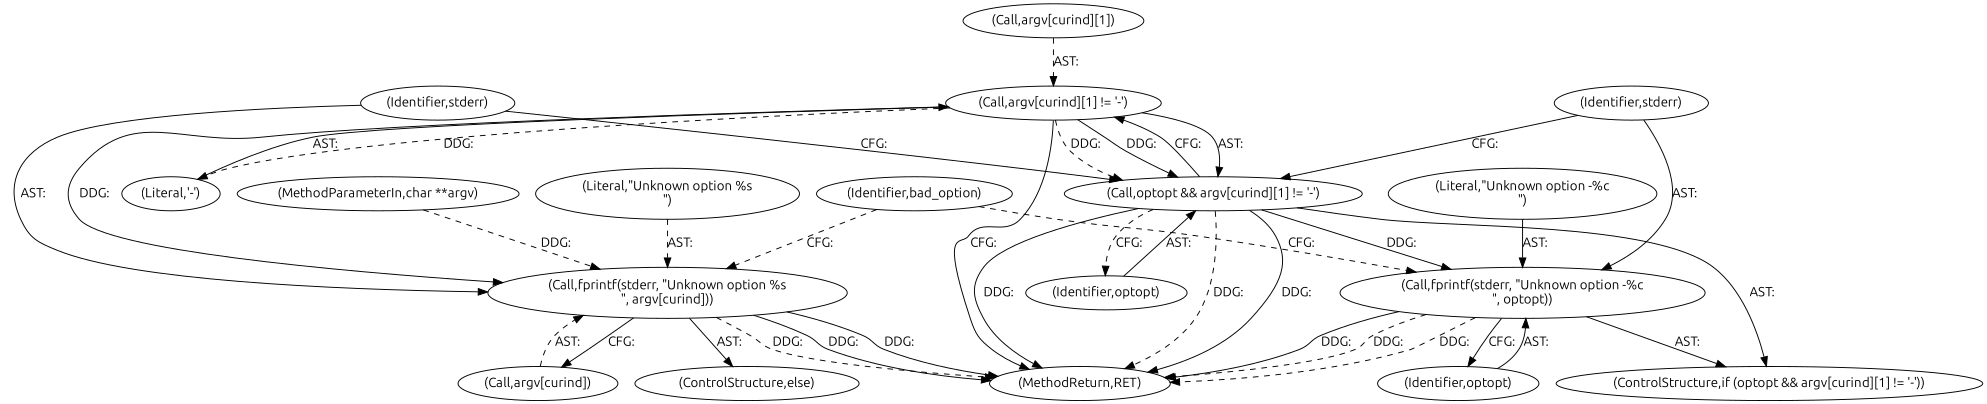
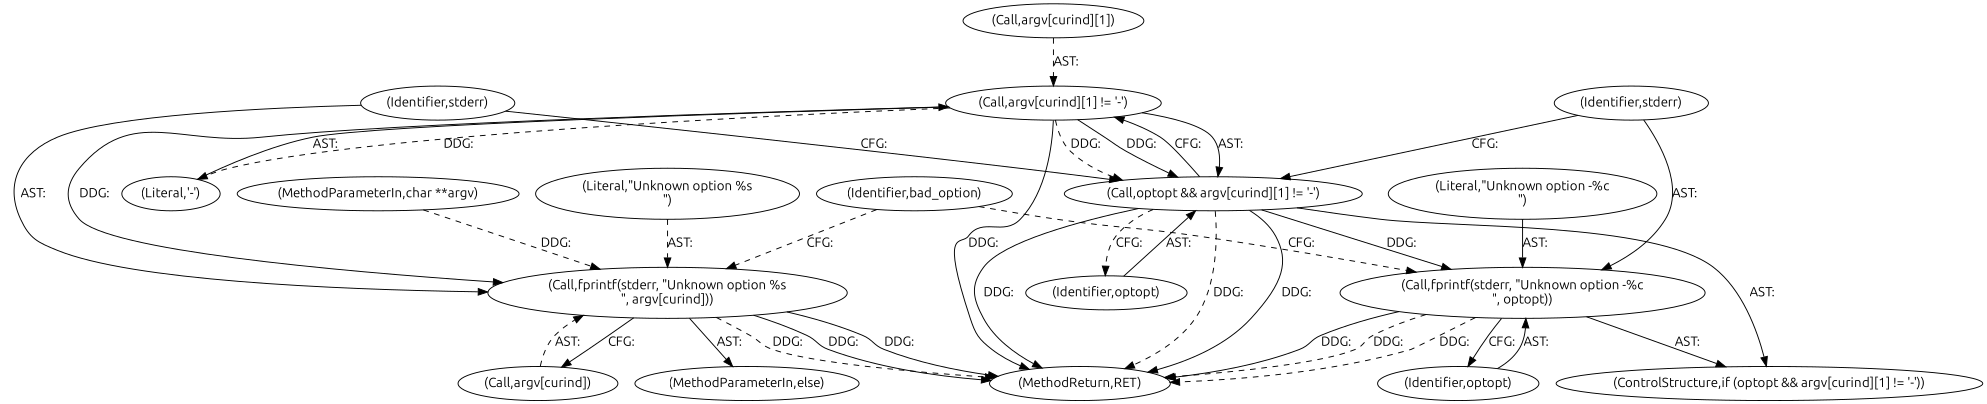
  digraph {
    fontname=Ubuntu
    node [fontname=Ubuntu]
    edge [fontname=Ubuntu style=solid]
    n1 [label="(Call,argv[curind][1] != '-')"]
    n2 [label="(Call,optopt && argv[curind][1] != '-')"]
    n3 [label="(Call,fprintf(stderr, \"Unknown option %s\n\", argv[curind]))"]
    n4 [label="(Literal,'-')"]
    n5 [label="(MethodReturn,RET)"]
    n6 [label="(Call,fprintf(stderr, \"Unknown option -%c\n\", optopt))"]
    n7 [label="(ControlStructure,if (optopt && argv[curind][1] != '-'))"]
    n8 [label="(Identifier,optopt)"]
-   n9 [label="(ControlStructure,else)"]
+   n9 [label="(MethodParameterIn,else)"]
    n10 [label="(Call,argv[curind])"]
    n11 [label="(Identifier,optopt)"]
    n12 [label="(Identifier,bad_option)"]
    n13 [label="(Identifier,stderr)"]
    n14 [label="(Call,argv[curind][1])"]
    n15 [label="(Literal,\"Unknown option -%c\n\")"]
    n16 [label="(MethodParameterIn,char **argv)"]
    n17 [label="(Identifier,stderr)"]
    n18 [label="(Literal,\"Unknown option %s\n\")"]
    n1 -> n2 [label="AST: "]
    n1 -> n2 [label="DDG: " style=dashed]
    n1 -> n2 [label="DDG: "]
    n1 -> n3 [label="DDG: "]
    n1 -> n4 [label="DDG: " style=dashed]
-   n1 -> n5 [label="CFG: "]
+   n1 -> n5 [label="DDG: "]
    n2 -> n1 [label="CFG: "]
    n2 -> n5 [label="DDG: " style=dashed]
    n2 -> n5 [label="DDG: "]
    n2 -> n5 [label="DDG: "]
    n2 -> n6 [label="DDG: "]
    n2 -> n7 [label="AST: "]
    n2 -> n8 [label="CFG: " style=dashed]
    n3 -> n5 [label="DDG: " style=dashed]
    n3 -> n5 [label="DDG: "]
    n3 -> n5 [label="DDG: "]
    n3 -> n9 [label="AST: "]
    n3 -> n10 [label="CFG: "]
    n4 -> n1 [label="AST: "]
    n6 -> n5 [label="DDG: " style=dashed]
    n6 -> n5 [label="DDG: "]
    n6 -> n5 [label="DDG: " style=dashed]
    n6 -> n7 [label="AST: "]
    n6 -> n11 [label="CFG: "]
    n8 -> n2 [label="AST: "]
    n10 -> n3 [label="AST: " style=dashed]
    n11 -> n6 [label="AST: "]
    n12 -> n3 [label="CFG: " style=dashed]
    n12 -> n6 [label="CFG: " style=dashed]
    n13 -> n2 [label="CFG: "]
    n13 -> n3 [label="AST: "]
    n14 -> n1 [label="AST: " style=dashed]
    n15 -> n6 [label="AST: "]
    n16 -> n3 [label="DDG: " style=dashed]
    n17 -> n2 [label="CFG: "]
    n17 -> n6 [label="AST: "]
    n18 -> n3 [label="AST: " style=dashed]
  }
